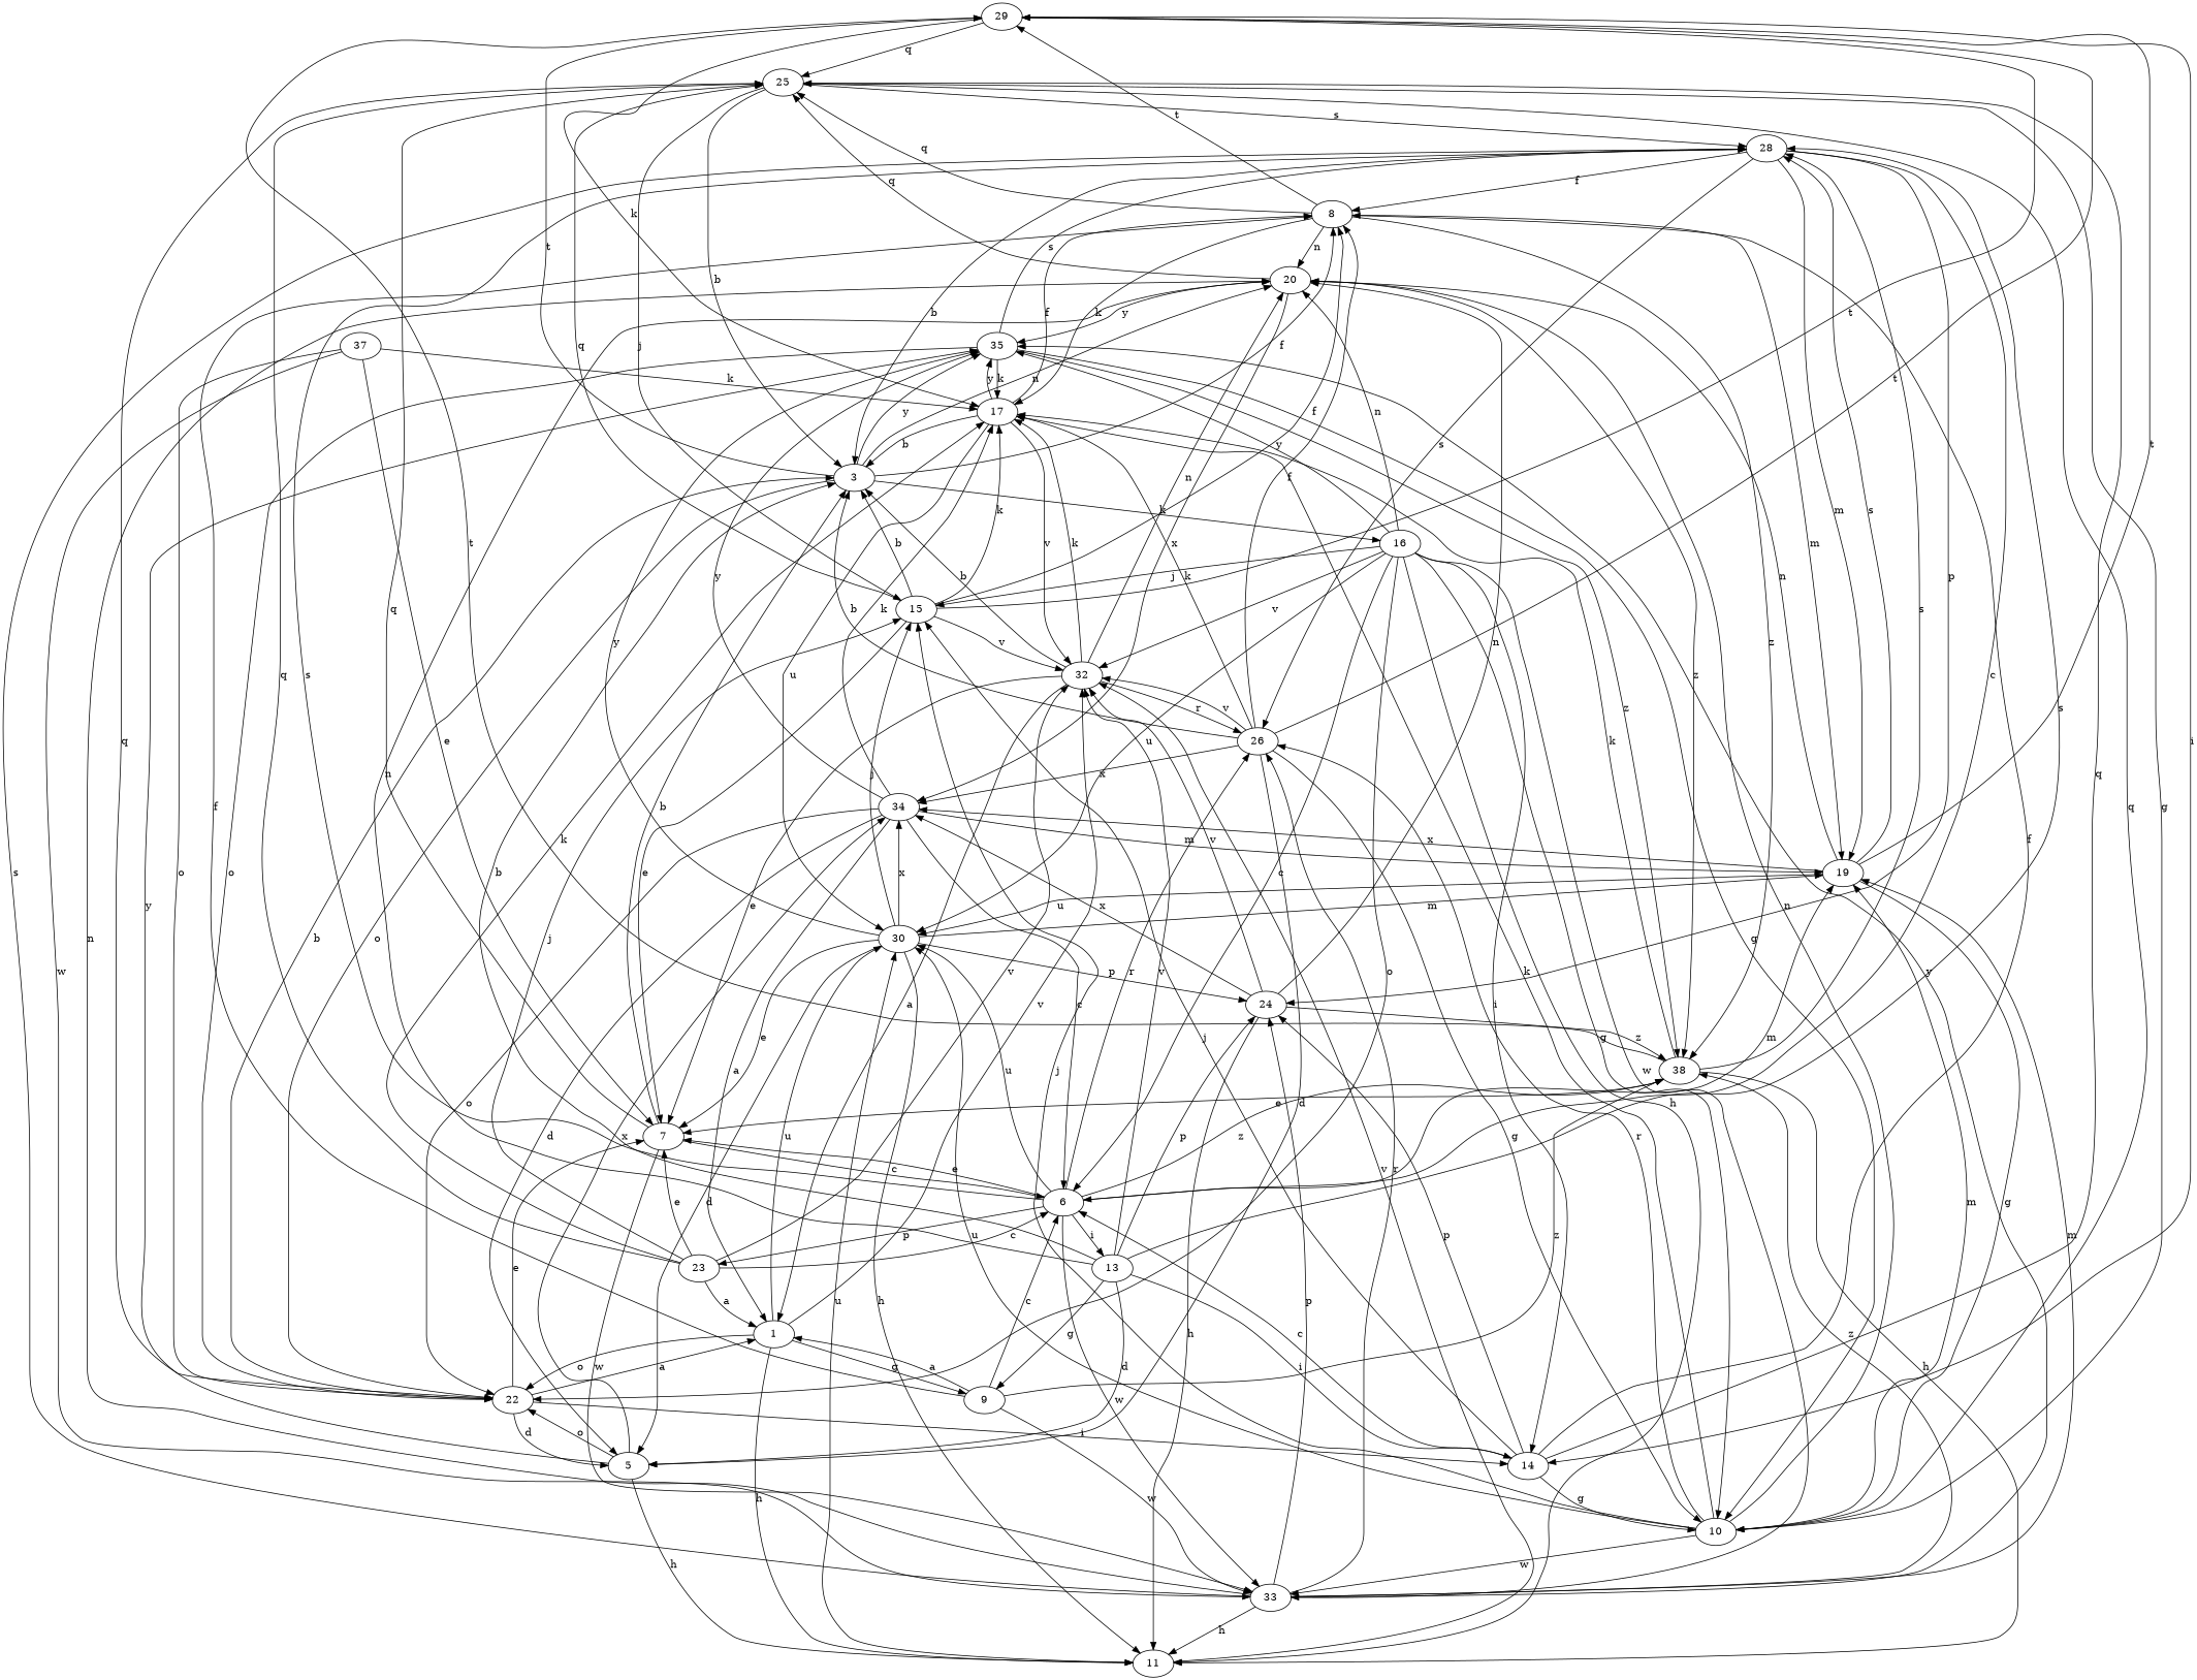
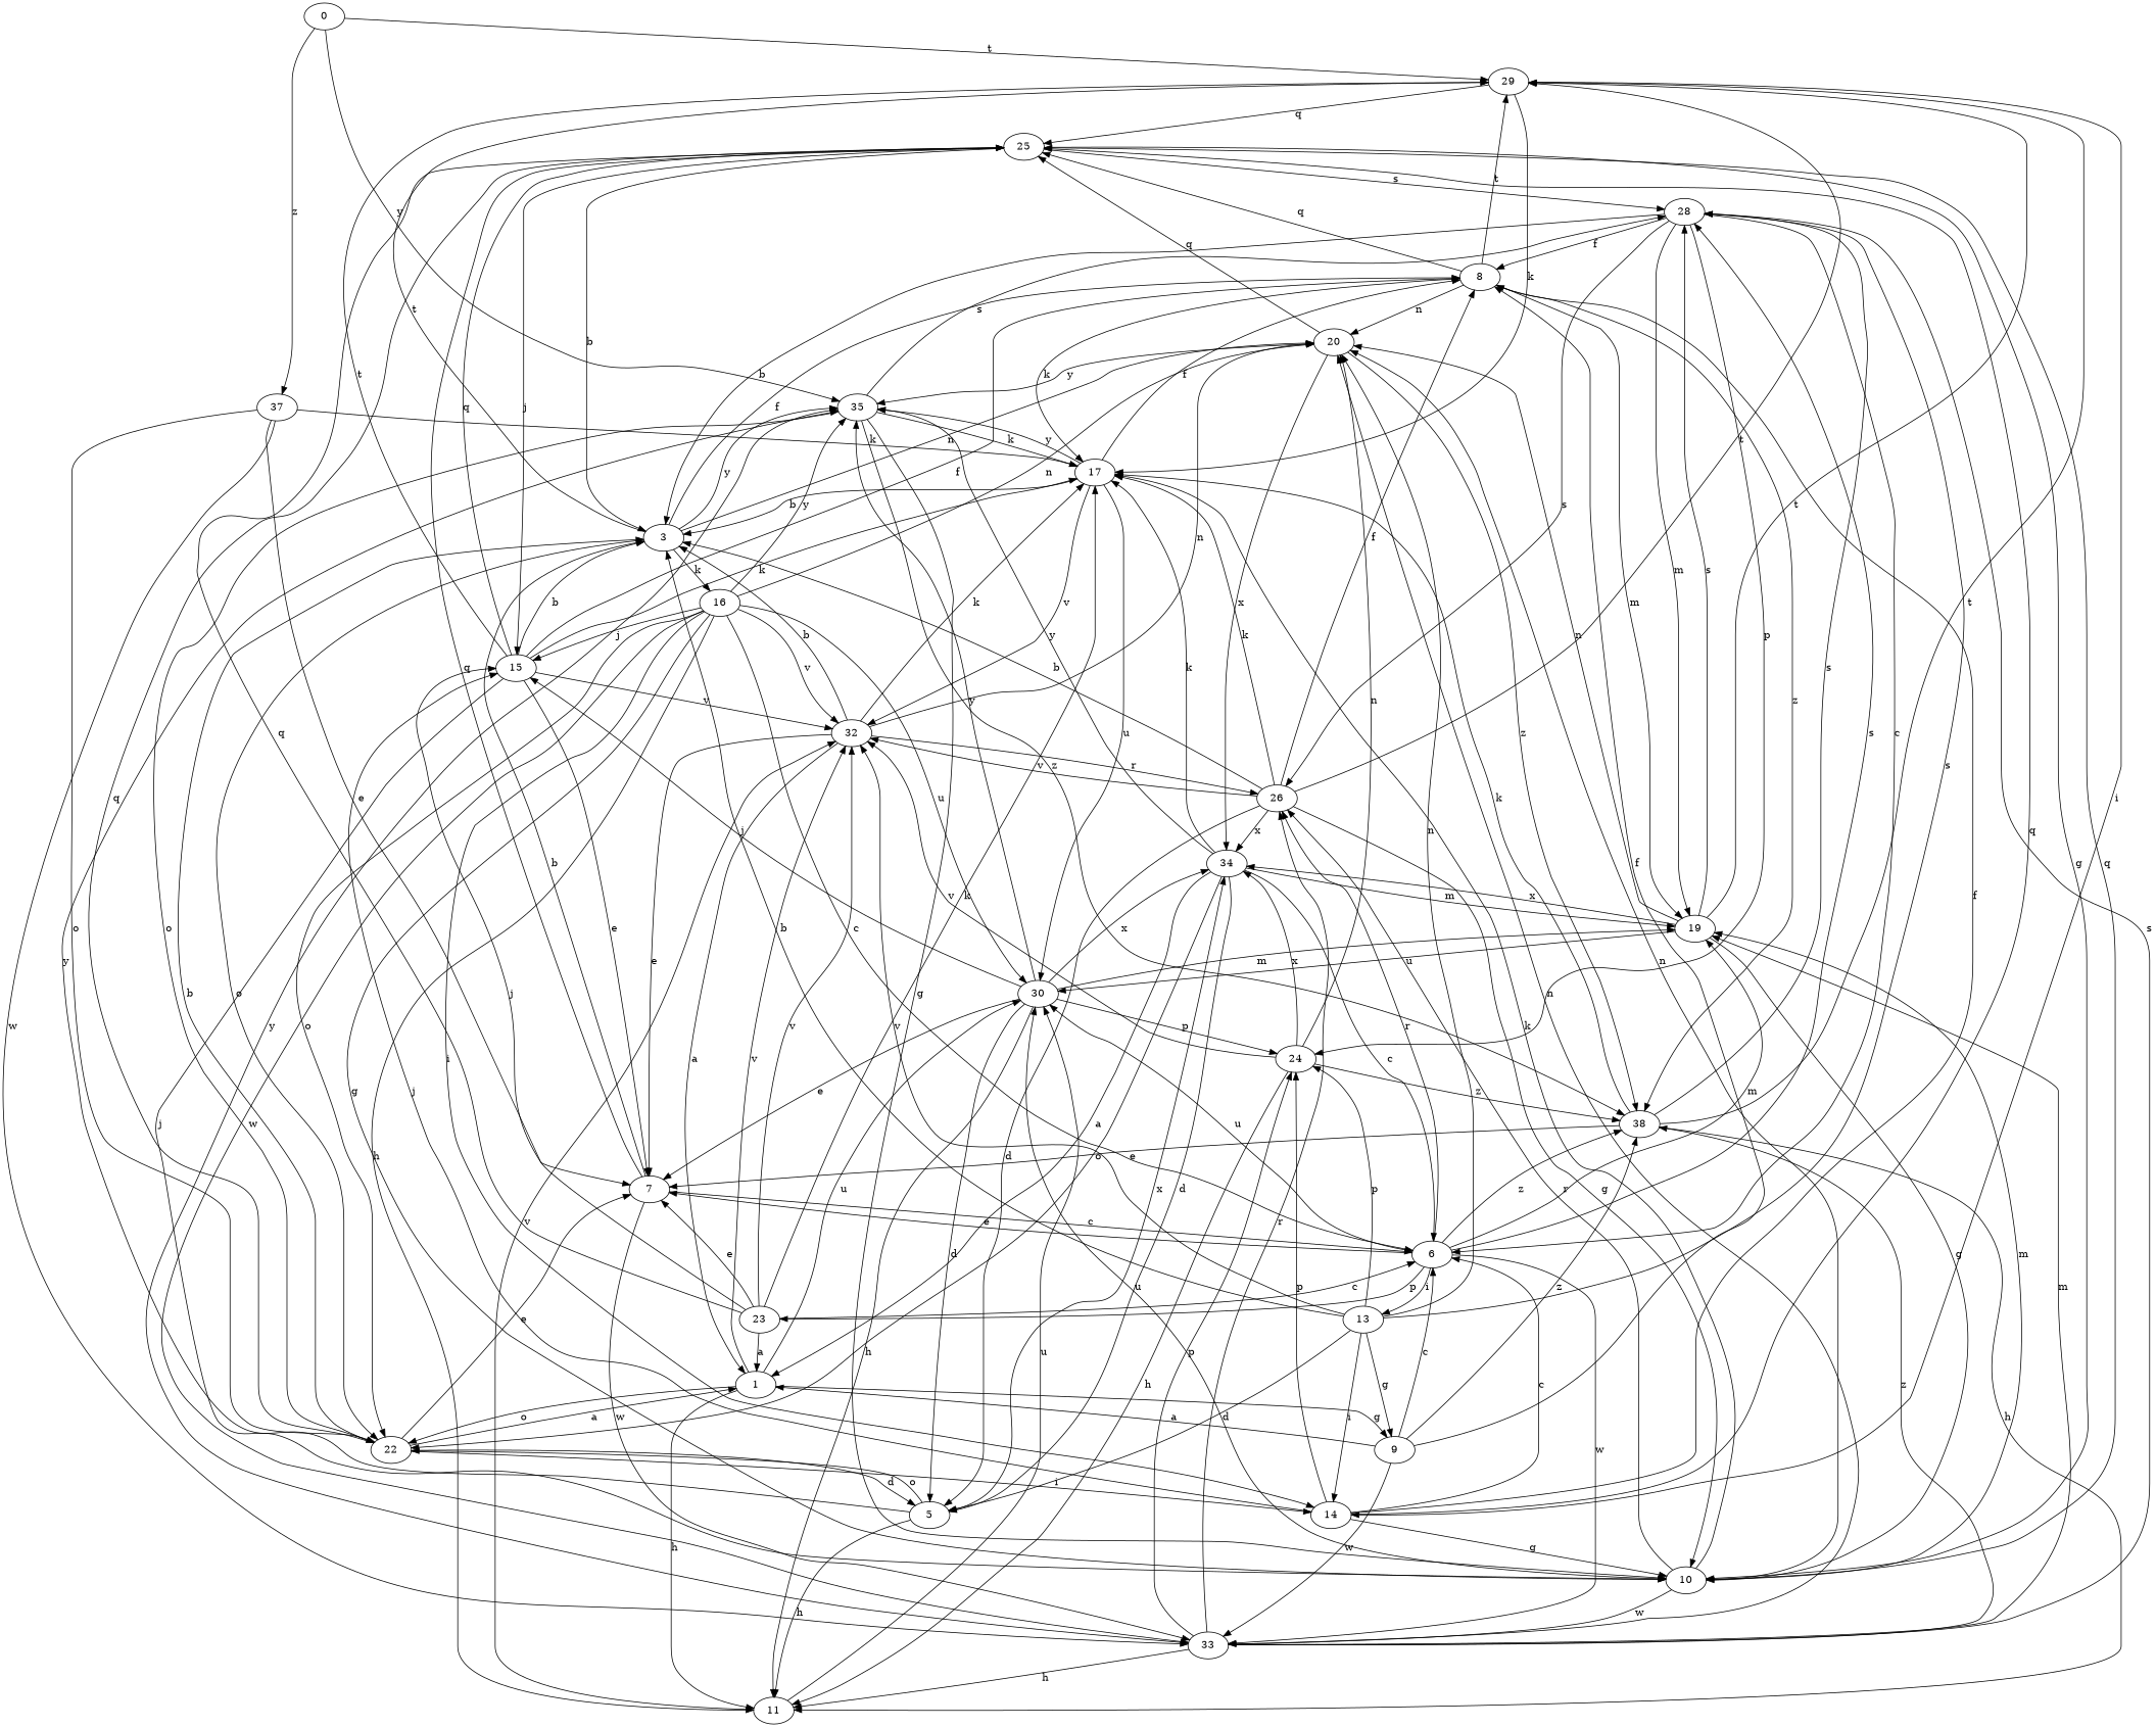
  strict digraph {
+   0
    29
    35
    37
    25
    17
    14
    22
    28
    38
    10
    7
    33
    1
    9
    11
    30
    32
    8
    n20 [label=6]
    3
    5
    19
    34
    15
    24
    20
    26
    16
    13
    23
+   0 -> 29 [label=t]
+   0 -> 35 [label=y]
+   0 -> 37 [label=z]
    29 -> 25 [label=q]
    29 -> 17 [label=k]
    29 -> 14 [label=i]
    35 -> 17 [label=k]
    35 -> 22 [label=o]
    35 -> 28 [label=s]
    35 -> 38 [label=z]
    35 -> 10 [label=g]
    37 -> 17 [label=k]
    37 -> 22 [label=o]
    37 -> 7 [label=e]
    37 -> 33 [label=w]
    25 -> 28 [label=s]
    25 -> 10 [label=g]
    25 -> 3 [label=b]
    25 -> 15 [label=j]
    17 -> 35 [label=y]
    17 -> 30 [label=u]
    17 -> 32 [label=v]
    17 -> 8 [label=f]
    17 -> 3 [label=b]
    14 -> 25 [label=q]
    14 -> 10 [label=g]
    14 -> 8 [label=f]
    14 -> n20 [label=c]
    14 -> 15 [label=j]
    14 -> 24 [label=p]
    22 -> 25 [label=q]
    22 -> 14 [label=i]
    22 -> 7 [label=e]
    22 -> 1 [label=a]
    22 -> 3 [label=b]
    22 -> 5 [label=d]
    28 -> 8 [label=f]
    28 -> n20 [label=c]
    28 -> 3 [label=b]
    28 -> 19 [label=m]
    28 -> 24 [label=p]
    28 -> 26 [label=s]
    38 -> 29 [label=t]
    38 -> 17 [label=k]
    38 -> 28 [label=s]
    38 -> 7 [label=e]
    38 -> 11 [label=h]
    10 -> 25 [label=q]
    10 -> 17 [label=k]
    10 -> 33 [label=w]
    10 -> 30 [label=u]
    10 -> 19 [label=m]
-   10 -> 15 [label=j]
+   15 -> 10 [label=j]
    10 -> 20 [label=n]
    10 -> 26 [label=r]
    7 -> 25 [label=q]
    7 -> 33 [label=w]
    7 -> n20 [label=c]
    7 -> 3 [label=b]
    33 -> 35 [label=y]
    33 -> 28 [label=s]
    33 -> 38 [label=z]
    33 -> 11 [label=h]
    33 -> 19 [label=m]
    33 -> 24 [label=p]
    33 -> 20 [label=n]
    33 -> 26 [label=r]
    1 -> 22 [label=o]
    1 -> 9 [label=g]
    1 -> 11 [label=h]
    1 -> 30 [label=u]
    1 -> 32 [label=v]
    9 -> 38 [label=z]
    9 -> 33 [label=w]
    9 -> 1 [label=a]
    9 -> 8 [label=f]
    9 -> n20 [label=c]
    11 -> 30 [label=u]
    11 -> 32 [label=v]
    30 -> 35 [label=y]
    30 -> 7 [label=e]
    30 -> 11 [label=h]
    30 -> 5 [label=d]
    30 -> 19 [label=m]
    30 -> 34 [label=x]
    30 -> 15 [label=j]
    30 -> 24 [label=p]
    32 -> 17 [label=k]
    32 -> 7 [label=e]
    32 -> 1 [label=a]
    32 -> 3 [label=b]
    32 -> 20 [label=n]
    32 -> 26 [label=r]
    8 -> 29 [label=t]
    8 -> 25 [label=q]
    8 -> 17 [label=k]
    8 -> 38 [label=z]
    8 -> 19 [label=m]
    8 -> 20 [label=n]
    n20 -> 28 [label=s]
    n20 -> 38 [label=z]
    n20 -> 7 [label=e]
    n20 -> 33 [label=w]
    n20 -> 30 [label=u]
    n20 -> 19 [label=m]
    n20 -> 26 [label=r]
    n20 -> 13 [label=i]
    n20 -> 23 [label=p]
    3 -> 29 [label=t]
    3 -> 35 [label=y]
    3 -> 22 [label=o]
    3 -> 8 [label=f]
    3 -> 20 [label=n]
    3 -> 16 [label=k]
    5 -> 35 [label=y]
    5 -> 22 [label=o]
    5 -> 11 [label=h]
    5 -> 34 [label=x]
    19 -> 29 [label=t]
    19 -> 28 [label=s]
    19 -> 10 [label=g]
    19 -> 30 [label=u]
    19 -> 34 [label=x]
    19 -> 20 [label=n]
    34 -> 35 [label=y]
    34 -> 17 [label=k]
    34 -> 22 [label=o]
    34 -> 1 [label=a]
    34 -> n20 [label=c]
    34 -> 5 [label=d]
    34 -> 19 [label=m]
    15 -> 29 [label=t]
    15 -> 25 [label=q]
    15 -> 17 [label=k]
    15 -> 7 [label=e]
    15 -> 32 [label=v]
    15 -> 8 [label=f]
    15 -> 3 [label=b]
    24 -> 38 [label=z]
    24 -> 11 [label=h]
    24 -> 32 [label=v]
    24 -> 34 [label=x]
    24 -> 20 [label=n]
    20 -> 35 [label=y]
    20 -> 25 [label=q]
    20 -> 38 [label=z]
    20 -> 34 [label=x]
    26 -> 29 [label=t]
    26 -> 17 [label=k]
    26 -> 10 [label=g]
    26 -> 32 [label=v]
    26 -> 8 [label=f]
    26 -> 3 [label=b]
    26 -> 5 [label=d]
    26 -> 34 [label=x]
    16 -> 35 [label=y]
    16 -> 14 [label=i]
    16 -> 22 [label=o]
    16 -> 10 [label=g]
    16 -> 33 [label=w]
    16 -> 11 [label=h]
    16 -> 30 [label=u]
    16 -> 32 [label=v]
    16 -> n20 [label=c]
    16 -> 15 [label=j]
    16 -> 20 [label=n]
    13 -> 14 [label=i]
    13 -> 28 [label=s]
    13 -> 9 [label=g]
    13 -> 32 [label=v]
    13 -> 3 [label=b]
    13 -> 5 [label=d]
    13 -> 24 [label=p]
    13 -> 20 [label=n]
    23 -> 25 [label=q]
    23 -> 17 [label=k]
    23 -> 7 [label=e]
    23 -> 1 [label=a]
    23 -> 32 [label=v]
    23 -> n20 [label=c]
    23 -> 15 [label=j]
  }
